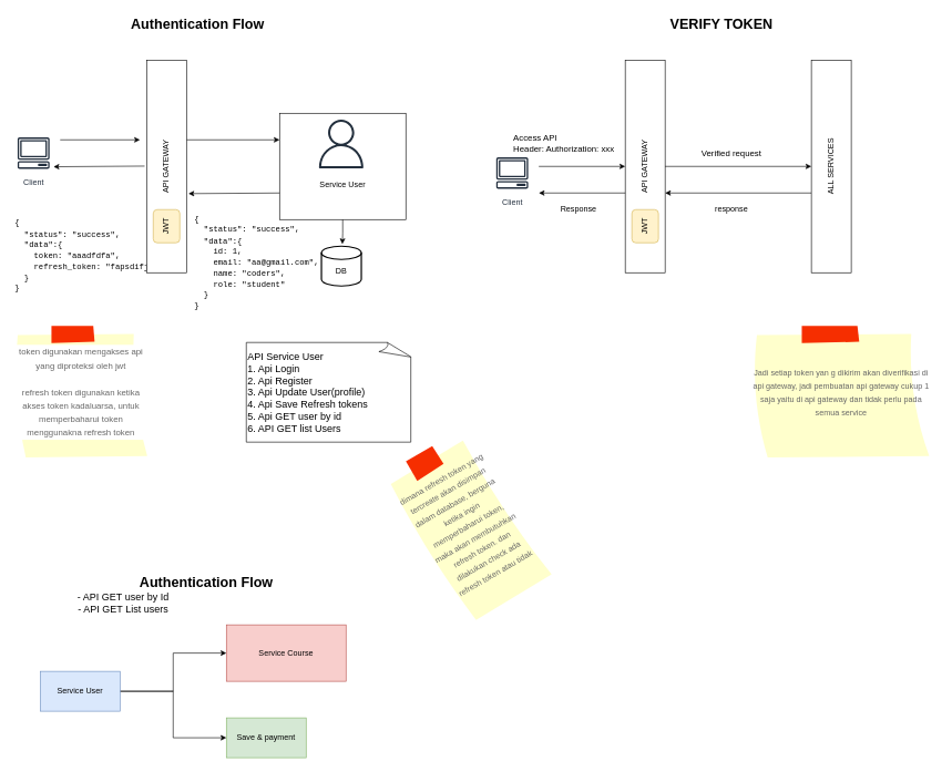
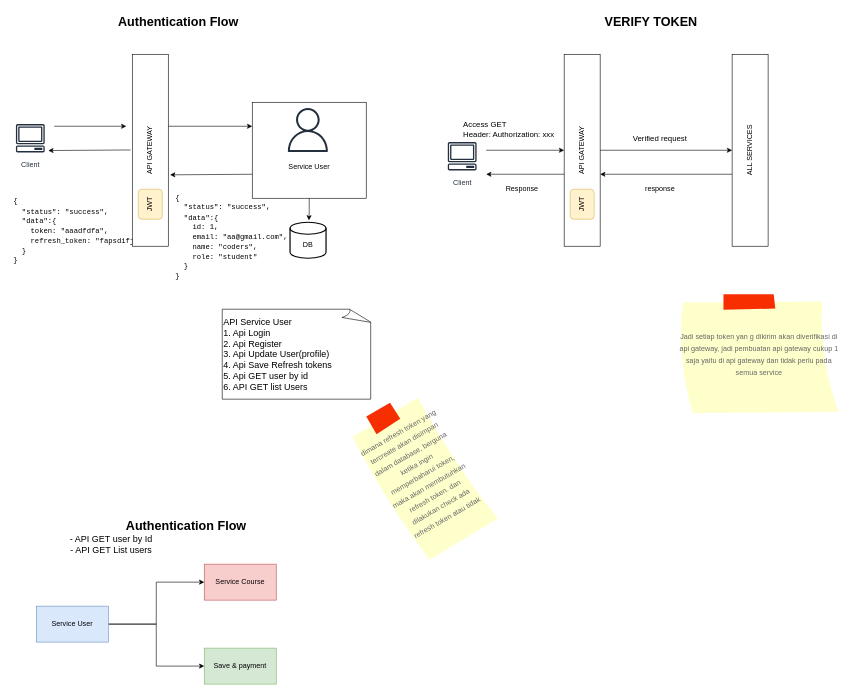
  <mxCell id="0" />
  <mxCell id="1" parent="0" />
  <mxCell id="2" value="Client" style="sketch=0;outlineConnect=0;fontColor=#232F3E;gradientColor=none;strokeColor=#232F3E;fillColor=#ffffff;dashed=0;verticalLabelPosition=bottom;verticalAlign=top;align=center;html=1;fontSize=12;fontStyle=0;aspect=fixed;shape=mxgraph.aws4.resourceIcon;resIcon=mxgraph.aws4.client;" vertex="1" parent="1"><mxGeometry x="20" y="200" width="60" height="60" as="geometry" /></mxCell>
  <mxCell id="3" value="" style="group" vertex="1" connectable="0" parent="1"><mxGeometry x="420" y="170" width="190" height="160" as="geometry" /></mxCell>
  <mxCell id="4" value="" style="rounded=0;whiteSpace=wrap;html=1;" vertex="1" parent="3"><mxGeometry width="190" height="160" as="geometry" /></mxCell>
  <mxCell id="5" value="" style="sketch=0;outlineConnect=0;fontColor=#232F3E;gradientColor=none;fillColor=#232F3D;strokeColor=none;dashed=0;verticalLabelPosition=bottom;verticalAlign=top;align=center;html=1;fontSize=12;fontStyle=0;aspect=fixed;pointerEvents=1;shape=mxgraph.aws4.user;" vertex="1" parent="3"><mxGeometry x="56" y="9.412" width="73.412" height="73.412" as="geometry" /></mxCell>
  <mxCell id="6" value="Service User" style="text;html=1;strokeColor=none;fillColor=none;align=center;verticalAlign=middle;whiteSpace=wrap;rounded=0;" vertex="1" parent="3"><mxGeometry x="48" y="94.118" width="94" height="28.235" as="geometry" /></mxCell>
  <mxCell id="7" value="&lt;br&gt;DB" style="strokeWidth=2;html=1;shape=mxgraph.flowchart.database;whiteSpace=wrap;" vertex="1" parent="1"><mxGeometry x="483" y="370" width="60" height="60" as="geometry" /></mxCell>
  <mxCell id="8" value="" style="endArrow=classic;html=1;rounded=0;" edge="1" parent="1"><mxGeometry width="50" height="50" relative="1" as="geometry"><mxPoint x="90" y="210" as="sourcePoint" /><mxPoint x="210" y="210" as="targetPoint" /></mxGeometry></mxCell>
  <mxCell id="9" value="" style="endArrow=classic;html=1;rounded=0;entryX=0;entryY=0.25;entryDx=0;entryDy=0;" edge="1" parent="1" target="4"><mxGeometry width="50" height="50" relative="1" as="geometry"><mxPoint x="280" y="210" as="sourcePoint" /><mxPoint x="400" y="210" as="targetPoint" /></mxGeometry></mxCell>
  <mxCell id="10" value="" style="endArrow=classic;html=1;rounded=0;exitX=0;exitY=0.75;exitDx=0;exitDy=0;entryX=0.372;entryY=1.05;entryDx=0;entryDy=0;entryPerimeter=0;" edge="1" parent="1" source="4" target="20"><mxGeometry width="50" height="50" relative="1" as="geometry"><mxPoint x="350" y="310" as="sourcePoint" /><mxPoint x="400" y="260" as="targetPoint" /></mxGeometry></mxCell>
  <mxCell id="11" style="edgeStyle=orthogonalEdgeStyle;rounded=0;orthogonalLoop=1;jettySize=auto;html=1;entryX=0.525;entryY=-0.051;entryDx=0;entryDy=0;entryPerimeter=0;" edge="1" parent="1" source="4" target="7"><mxGeometry relative="1" as="geometry" /></mxCell>
  <mxCell id="12" value="&lt;div style=&quot;font-family: &amp;quot;Fira Code&amp;quot;, Consolas, &amp;quot;Courier New&amp;quot;, monospace, Consolas, &amp;quot;Courier New&amp;quot;, monospace; line-height: 136%;&quot;&gt;&lt;div style=&quot;line-height: 136%;&quot;&gt;&lt;span style=&quot;background-color: rgb(255, 255, 255);&quot;&gt;{&lt;/span&gt;&lt;/div&gt;&lt;div style=&quot;line-height: 136%;&quot;&gt;&lt;span style=&quot;background-color: rgb(255, 255, 255);&quot;&gt;&amp;nbsp; &quot;status&quot;: &quot;success&quot;,&lt;/span&gt;&lt;/div&gt;&lt;div style=&quot;line-height: 136%;&quot;&gt;&lt;span style=&quot;background-color: rgb(255, 255, 255);&quot;&gt;&amp;nbsp; &quot;data&quot;:{&lt;/span&gt;&lt;/div&gt;&lt;div style=&quot;line-height: 136%;&quot;&gt;&lt;span style=&quot;background-color: rgb(255, 255, 255);&quot;&gt;&amp;nbsp; &amp;nbsp; id: 1,&lt;/span&gt;&lt;/div&gt;&lt;div style=&quot;line-height: 136%;&quot;&gt;&lt;span style=&quot;background-color: rgb(255, 255, 255);&quot;&gt;&amp;nbsp; &amp;nbsp; email: &quot;aa@gmail.com&quot;,&lt;/span&gt;&lt;/div&gt;&lt;div style=&quot;line-height: 136%;&quot;&gt;&lt;span style=&quot;background-color: rgb(255, 255, 255);&quot;&gt;&amp;nbsp; &amp;nbsp; name: &quot;coders&quot;,&lt;/span&gt;&lt;/div&gt;&lt;div style=&quot;line-height: 136%;&quot;&gt;&lt;span style=&quot;background-color: rgb(255, 255, 255);&quot;&gt;&amp;nbsp; &amp;nbsp; role: &quot;student&quot;&lt;/span&gt;&lt;/div&gt;&lt;div style=&quot;line-height: 136%;&quot;&gt;&lt;span style=&quot;background-color: rgb(255, 255, 255);&quot;&gt;&amp;nbsp; }&lt;/span&gt;&lt;/div&gt;&lt;div style=&quot;line-height: 136%;&quot;&gt;&lt;span style=&quot;background-color: rgb(255, 255, 255);&quot;&gt;}&lt;/span&gt;&lt;/div&gt;&lt;/div&gt;" style="text;html=1;strokeColor=none;fillColor=none;align=left;verticalAlign=middle;whiteSpace=wrap;rounded=0;" vertex="1" parent="1"><mxGeometry x="290" y="300" width="237" height="190" as="geometry" /></mxCell>
  <mxCell id="13" value="&lt;font style=&quot;font-size: 21px;&quot;&gt;&lt;b&gt;Authentication Flow&lt;/b&gt;&lt;/font&gt;" style="text;html=1;strokeColor=none;fillColor=none;align=center;verticalAlign=middle;whiteSpace=wrap;rounded=0;fontSize=12;fontColor=#000000;" vertex="1" parent="1"><mxGeometry x="187" y="20" width="220" height="30" as="geometry" /></mxCell>
  <mxCell id="14" value="&lt;div style=&quot;font-family: &amp;quot;Fira Code&amp;quot;, Consolas, &amp;quot;Courier New&amp;quot;, monospace, Consolas, &amp;quot;Courier New&amp;quot;, monospace; line-height: 136%;&quot;&gt;&lt;div style=&quot;line-height: 136%;&quot;&gt;&lt;span style=&quot;background-color: rgb(255, 255, 255);&quot;&gt;{&lt;/span&gt;&lt;/div&gt;&lt;div style=&quot;line-height: 136%;&quot;&gt;&lt;span style=&quot;background-color: rgb(255, 255, 255);&quot;&gt;&amp;nbsp; &quot;status&quot;: &quot;success&quot;,&lt;/span&gt;&lt;/div&gt;&lt;div style=&quot;line-height: 136%;&quot;&gt;&lt;span style=&quot;background-color: rgb(255, 255, 255);&quot;&gt;&amp;nbsp; &quot;data&quot;:{&lt;/span&gt;&lt;/div&gt;&lt;div style=&quot;line-height: 136%;&quot;&gt;&lt;span style=&quot;background-color: rgb(255, 255, 255);&quot;&gt;&amp;nbsp; &amp;nbsp; token: &quot;aaadfdfa&quot;,&lt;/span&gt;&lt;/div&gt;&lt;div style=&quot;line-height: 136%;&quot;&gt;&lt;span style=&quot;background-color: rgb(255, 255, 255);&quot;&gt;&amp;nbsp; &amp;nbsp; refresh_token: &quot;fapsdifj&quot;&lt;/span&gt;&lt;/div&gt;&lt;div style=&quot;line-height: 136%;&quot;&gt;&lt;span style=&quot;background-color: rgb(255, 255, 255);&quot;&gt;&amp;nbsp; }&lt;/span&gt;&lt;/div&gt;&lt;div style=&quot;line-height: 136%;&quot;&gt;&lt;span style=&quot;background-color: rgb(255, 255, 255);&quot;&gt;}&lt;/span&gt;&lt;/div&gt;&lt;/div&gt;" style="text;html=1;strokeColor=none;fillColor=none;align=left;verticalAlign=middle;whiteSpace=wrap;rounded=0;" vertex="1" parent="1"><mxGeometry x="20" y="290" width="237" height="190" as="geometry" /></mxCell>
  <mxCell id="15" value="" style="endArrow=classic;html=1;rounded=0;exitX=0;exitY=0.75;exitDx=0;exitDy=0;entryX=0.372;entryY=1.05;entryDx=0;entryDy=0;entryPerimeter=0;" edge="1" parent="1"><mxGeometry width="50" height="50" relative="1" as="geometry"><mxPoint x="217" y="249.5" as="sourcePoint" /><mxPoint x="80" y="250.5" as="targetPoint" /></mxGeometry></mxCell>
- <mxCell id="16" value="&lt;font style=&quot;font-size: 13px;&quot;&gt;token digunakan mengakses api yang diproteksi oleh jwt&lt;br&gt;&lt;br&gt;refresh token digunakan ketika akses token kadaluarsa, untuk memperbaharui token menggunakna refresh token&lt;/font&gt;" style="strokeWidth=1;shadow=0;dashed=0;align=center;html=1;shape=mxgraph.mockup.text.stickyNote2;fontColor=#666666;mainText=;fontSize=17;whiteSpace=wrap;fillColor=#ffffcc;strokeColor=#F62E00;labelBackgroundColor=#ffffff;" vertex="1" parent="1"><mxGeometry x="20" y="490" width="203" height="200" as="geometry" /></mxCell>
  <mxCell id="17" value="&lt;font style=&quot;font-size: 21px;&quot;&gt;&lt;b&gt;VERIFY TOKEN&lt;/b&gt;&lt;/font&gt;" style="text;html=1;strokeColor=none;fillColor=none;align=center;verticalAlign=middle;whiteSpace=wrap;rounded=0;fontSize=12;fontColor=#000000;" vertex="1" parent="1"><mxGeometry x="975" y="20" width="220" height="30" as="geometry" /></mxCell>
  <mxCell id="18" value="Client" style="sketch=0;outlineConnect=0;fontColor=#232F3E;gradientColor=none;strokeColor=#232F3E;fillColor=#ffffff;dashed=0;verticalLabelPosition=bottom;verticalAlign=top;align=center;html=1;fontSize=12;fontStyle=0;aspect=fixed;shape=mxgraph.aws4.resourceIcon;resIcon=mxgraph.aws4.client;" vertex="1" parent="1"><mxGeometry x="740" y="230" width="60" height="60" as="geometry" /></mxCell>
  <mxCell id="19" value="" style="group" vertex="1" connectable="0" parent="1"><mxGeometry x="220" y="90" width="60" height="320" as="geometry" /></mxCell>
  <mxCell id="20" value="API GATEWAY" style="rounded=0;whiteSpace=wrap;html=1;rotation=-90;" vertex="1" parent="19"><mxGeometry x="-130" y="130" width="320" height="60" as="geometry" /></mxCell>
  <mxCell id="21" value="JWT" style="rounded=1;whiteSpace=wrap;html=1;rotation=-90;fillColor=#fff2cc;strokeColor=#d6b656;" vertex="1" parent="19"><mxGeometry x="5" y="230" width="50" height="40" as="geometry" /></mxCell>
  <mxCell id="22" value="" style="group" vertex="1" connectable="0" parent="1"><mxGeometry x="940" y="90" width="60" height="320" as="geometry" /></mxCell>
  <mxCell id="23" value="API GATEWAY" style="rounded=0;whiteSpace=wrap;html=1;rotation=-90;" vertex="1" parent="22"><mxGeometry x="-130" y="130" width="320" height="60" as="geometry" /></mxCell>
  <mxCell id="24" value="JWT" style="rounded=1;whiteSpace=wrap;html=1;rotation=-90;fillColor=#fff2cc;strokeColor=#d6b656;" vertex="1" parent="22"><mxGeometry x="5" y="230" width="50" height="40" as="geometry" /></mxCell>
  <mxCell id="25" value="" style="endArrow=classic;html=1;rounded=0;fontSize=12;fontColor=#000000;exitX=0.375;exitY=0;exitDx=0;exitDy=0;exitPerimeter=0;" edge="1" parent="22" source="28"><mxGeometry width="50" height="50" relative="1" as="geometry"><mxPoint x="10" y="250" as="sourcePoint" /><mxPoint x="60" y="200" as="targetPoint" /></mxGeometry></mxCell>
  <mxCell id="26" value="" style="endArrow=classic;html=1;rounded=0;fontSize=13;fontColor=#000000;entryX=0.5;entryY=0;entryDx=0;entryDy=0;" edge="1" parent="1" target="23"><mxGeometry width="50" height="50" relative="1" as="geometry"><mxPoint x="810" y="250" as="sourcePoint" /><mxPoint x="820" y="280" as="targetPoint" /></mxGeometry></mxCell>
- <mxCell id="27" value="Access API&lt;br&gt;Header: Authorization: xxx" style="text;html=1;strokeColor=none;fillColor=none;align=left;verticalAlign=middle;whiteSpace=wrap;rounded=0;fontSize=13;fontColor=#000000;" vertex="1" parent="1"><mxGeometry x="770" y="200" width="170" height="30" as="geometry" /></mxCell>
+ <mxCell id="27" value="Access GET&lt;br&gt;Header: Authorization: xxx" style="text;html=1;strokeColor=none;fillColor=none;align=left;verticalAlign=middle;whiteSpace=wrap;rounded=0;fontSize=13;fontColor=#000000;" vertex="1" parent="1"><mxGeometry x="770" y="200" width="170" height="30" as="geometry" /></mxCell>
  <mxCell id="28" value="ALL SERVICES" style="rounded=0;whiteSpace=wrap;html=1;rotation=-90;" vertex="1" parent="1"><mxGeometry x="1090" y="220" width="320" height="60" as="geometry" /></mxCell>
  <mxCell id="29" style="edgeStyle=orthogonalEdgeStyle;rounded=0;orthogonalLoop=1;jettySize=auto;html=1;entryX=0.5;entryY=0;entryDx=0;entryDy=0;fontSize=13;fontColor=#000000;" edge="1" parent="1" source="23" target="28"><mxGeometry relative="1" as="geometry" /></mxCell>
  <mxCell id="30" value="Verified request" style="text;html=1;strokeColor=none;fillColor=none;align=center;verticalAlign=middle;whiteSpace=wrap;rounded=0;fontSize=13;fontColor=#000000;" vertex="1" parent="1"><mxGeometry x="1040" y="215" width="120" height="30" as="geometry" /></mxCell>
  <mxCell id="31" value="&lt;font style=&quot;font-size: 12px;&quot;&gt;Jadi setiap token yan g dikirim akan diverifikasi di api gateway, jadi pembuatan api gateway cukup 1 saja yaitu di api gateway dan tidak perlu pada semua service&lt;/font&gt;" style="strokeWidth=1;shadow=0;dashed=0;align=center;html=1;shape=mxgraph.mockup.text.stickyNote2;fontColor=#666666;mainText=;fontSize=17;whiteSpace=wrap;fillColor=#ffffcc;strokeColor=#F62E00;labelBackgroundColor=none;" vertex="1" parent="1"><mxGeometry x="1130" y="490" width="270" height="200" as="geometry" /></mxCell>
  <mxCell id="32" value="" style="endArrow=classic;html=1;rounded=0;fontSize=12;fontColor=#000000;exitX=0.375;exitY=0;exitDx=0;exitDy=0;exitPerimeter=0;" edge="1" parent="1"><mxGeometry width="50" height="50" relative="1" as="geometry"><mxPoint x="940" y="290" as="sourcePoint" /><mxPoint x="810" y="290" as="targetPoint" /></mxGeometry></mxCell>
  <mxCell id="33" value="Response" style="text;html=1;strokeColor=none;fillColor=none;align=center;verticalAlign=middle;whiteSpace=wrap;rounded=0;fontSize=12;fontColor=#000000;" vertex="1" parent="1"><mxGeometry x="840" y="300" width="60" height="30" as="geometry" /></mxCell>
  <mxCell id="34" value="response" style="text;html=1;strokeColor=none;fillColor=none;align=center;verticalAlign=middle;whiteSpace=wrap;rounded=0;fontSize=12;fontColor=#000000;" vertex="1" parent="1"><mxGeometry x="1070" y="300" width="60" height="30" as="geometry" /></mxCell>
  <mxCell id="35" value="&lt;font style=&quot;font-size: 15px;&quot;&gt;API Service User&lt;br&gt;1. Api Login&lt;br&gt;2. Api Register&lt;br&gt;3. Api Update User(profile)&lt;br&gt;4. Api Save Refresh tokens&lt;br&gt;5. Api GET user by id&lt;br&gt;6. API GET list Users&lt;/font&gt;" style="whiteSpace=wrap;html=1;shape=mxgraph.basic.document;labelBackgroundColor=none;fontSize=12;fontColor=#000000;align=left;" vertex="1" parent="1"><mxGeometry x="370" y="515" width="250" height="150" as="geometry" /></mxCell>
  <mxCell id="36" value="&lt;font style=&quot;font-size: 12px;&quot;&gt;dimana refresh token yang tercreate akan disimpan dalam database, berguna ketika ingin memperbaharui token, maka akan membutuhkan refresh token. dan dilakukan check ada refresh token atau tidak&lt;/font&gt;" style="strokeWidth=1;shadow=0;dashed=0;align=center;html=1;shape=mxgraph.mockup.text.stickyNote2;fontColor=#666666;mainText=;fontSize=17;whiteSpace=wrap;fillColor=#ffffcc;strokeColor=#F62E00;labelBackgroundColor=none;rotation=-30;" vertex="1" parent="1"><mxGeometry x="630" y="660" width="147.5" height="262.18" as="geometry" /></mxCell>
  <mxCell id="37" value="&lt;font style=&quot;font-size: 21px;&quot;&gt;&lt;b&gt;Authentication Flow&lt;/b&gt;&lt;/font&gt;" style="text;html=1;strokeColor=none;fillColor=none;align=center;verticalAlign=middle;whiteSpace=wrap;rounded=0;fontSize=12;fontColor=#000000;" vertex="1" parent="1"><mxGeometry x="200" y="860" width="220" height="30" as="geometry" /></mxCell>
  <mxCell id="38" style="edgeStyle=orthogonalEdgeStyle;rounded=0;orthogonalLoop=1;jettySize=auto;html=1;entryX=0;entryY=0.5;entryDx=0;entryDy=0;fontSize=12;fontColor=#000000;" edge="1" parent="1" source="40" target="41"><mxGeometry relative="1" as="geometry" /></mxCell>
  <mxCell id="39" style="edgeStyle=orthogonalEdgeStyle;rounded=0;orthogonalLoop=1;jettySize=auto;html=1;entryX=0;entryY=0.5;entryDx=0;entryDy=0;fontSize=12;fontColor=#000000;" edge="1" parent="1" source="40" target="42"><mxGeometry relative="1" as="geometry" /></mxCell>
  <mxCell id="40" value="Service User" style="rounded=0;whiteSpace=wrap;html=1;labelBackgroundColor=none;fontSize=12;fillColor=#dae8fc;strokeColor=#6c8ebf;" vertex="1" parent="1"><mxGeometry x="60" y="1010" width="120" height="60" as="geometry" /></mxCell>
- <mxCell id="41" value="Service Course" style="rounded=0;whiteSpace=wrap;html=1;labelBackgroundColor=none;fontSize=12;fillColor=#f8cecc;strokeColor=#b85450;" vertex="1" parent="1"><mxGeometry x="340" y="940" width="180" height="85" as="geometry" /></mxCell>
+ <mxCell id="41" value="Service Course" style="rounded=0;whiteSpace=wrap;html=1;labelBackgroundColor=none;fontSize=12;fillColor=#f8cecc;strokeColor=#b85450;" vertex="1" parent="1"><mxGeometry x="340" y="940" width="120" height="60" as="geometry" /></mxCell>
  <mxCell id="42" value="Save &amp;amp; payment" style="rounded=0;whiteSpace=wrap;html=1;labelBackgroundColor=none;fontSize=12;fillColor=#d5e8d4;strokeColor=#82b366;" vertex="1" parent="1"><mxGeometry x="340" y="1080" width="120" height="60" as="geometry" /></mxCell>
  <mxCell id="43" value="&lt;font style=&quot;font-size: 15px;&quot;&gt;- API GET user by Id&lt;br&gt;- API GET List users&lt;/font&gt;" style="text;html=1;strokeColor=none;fillColor=none;align=center;verticalAlign=middle;whiteSpace=wrap;rounded=0;fontSize=12;fontColor=#000000;" vertex="1" parent="1"><mxGeometry x="100" y="892.18" width="170" height="30" as="geometry" /></mxCell>
